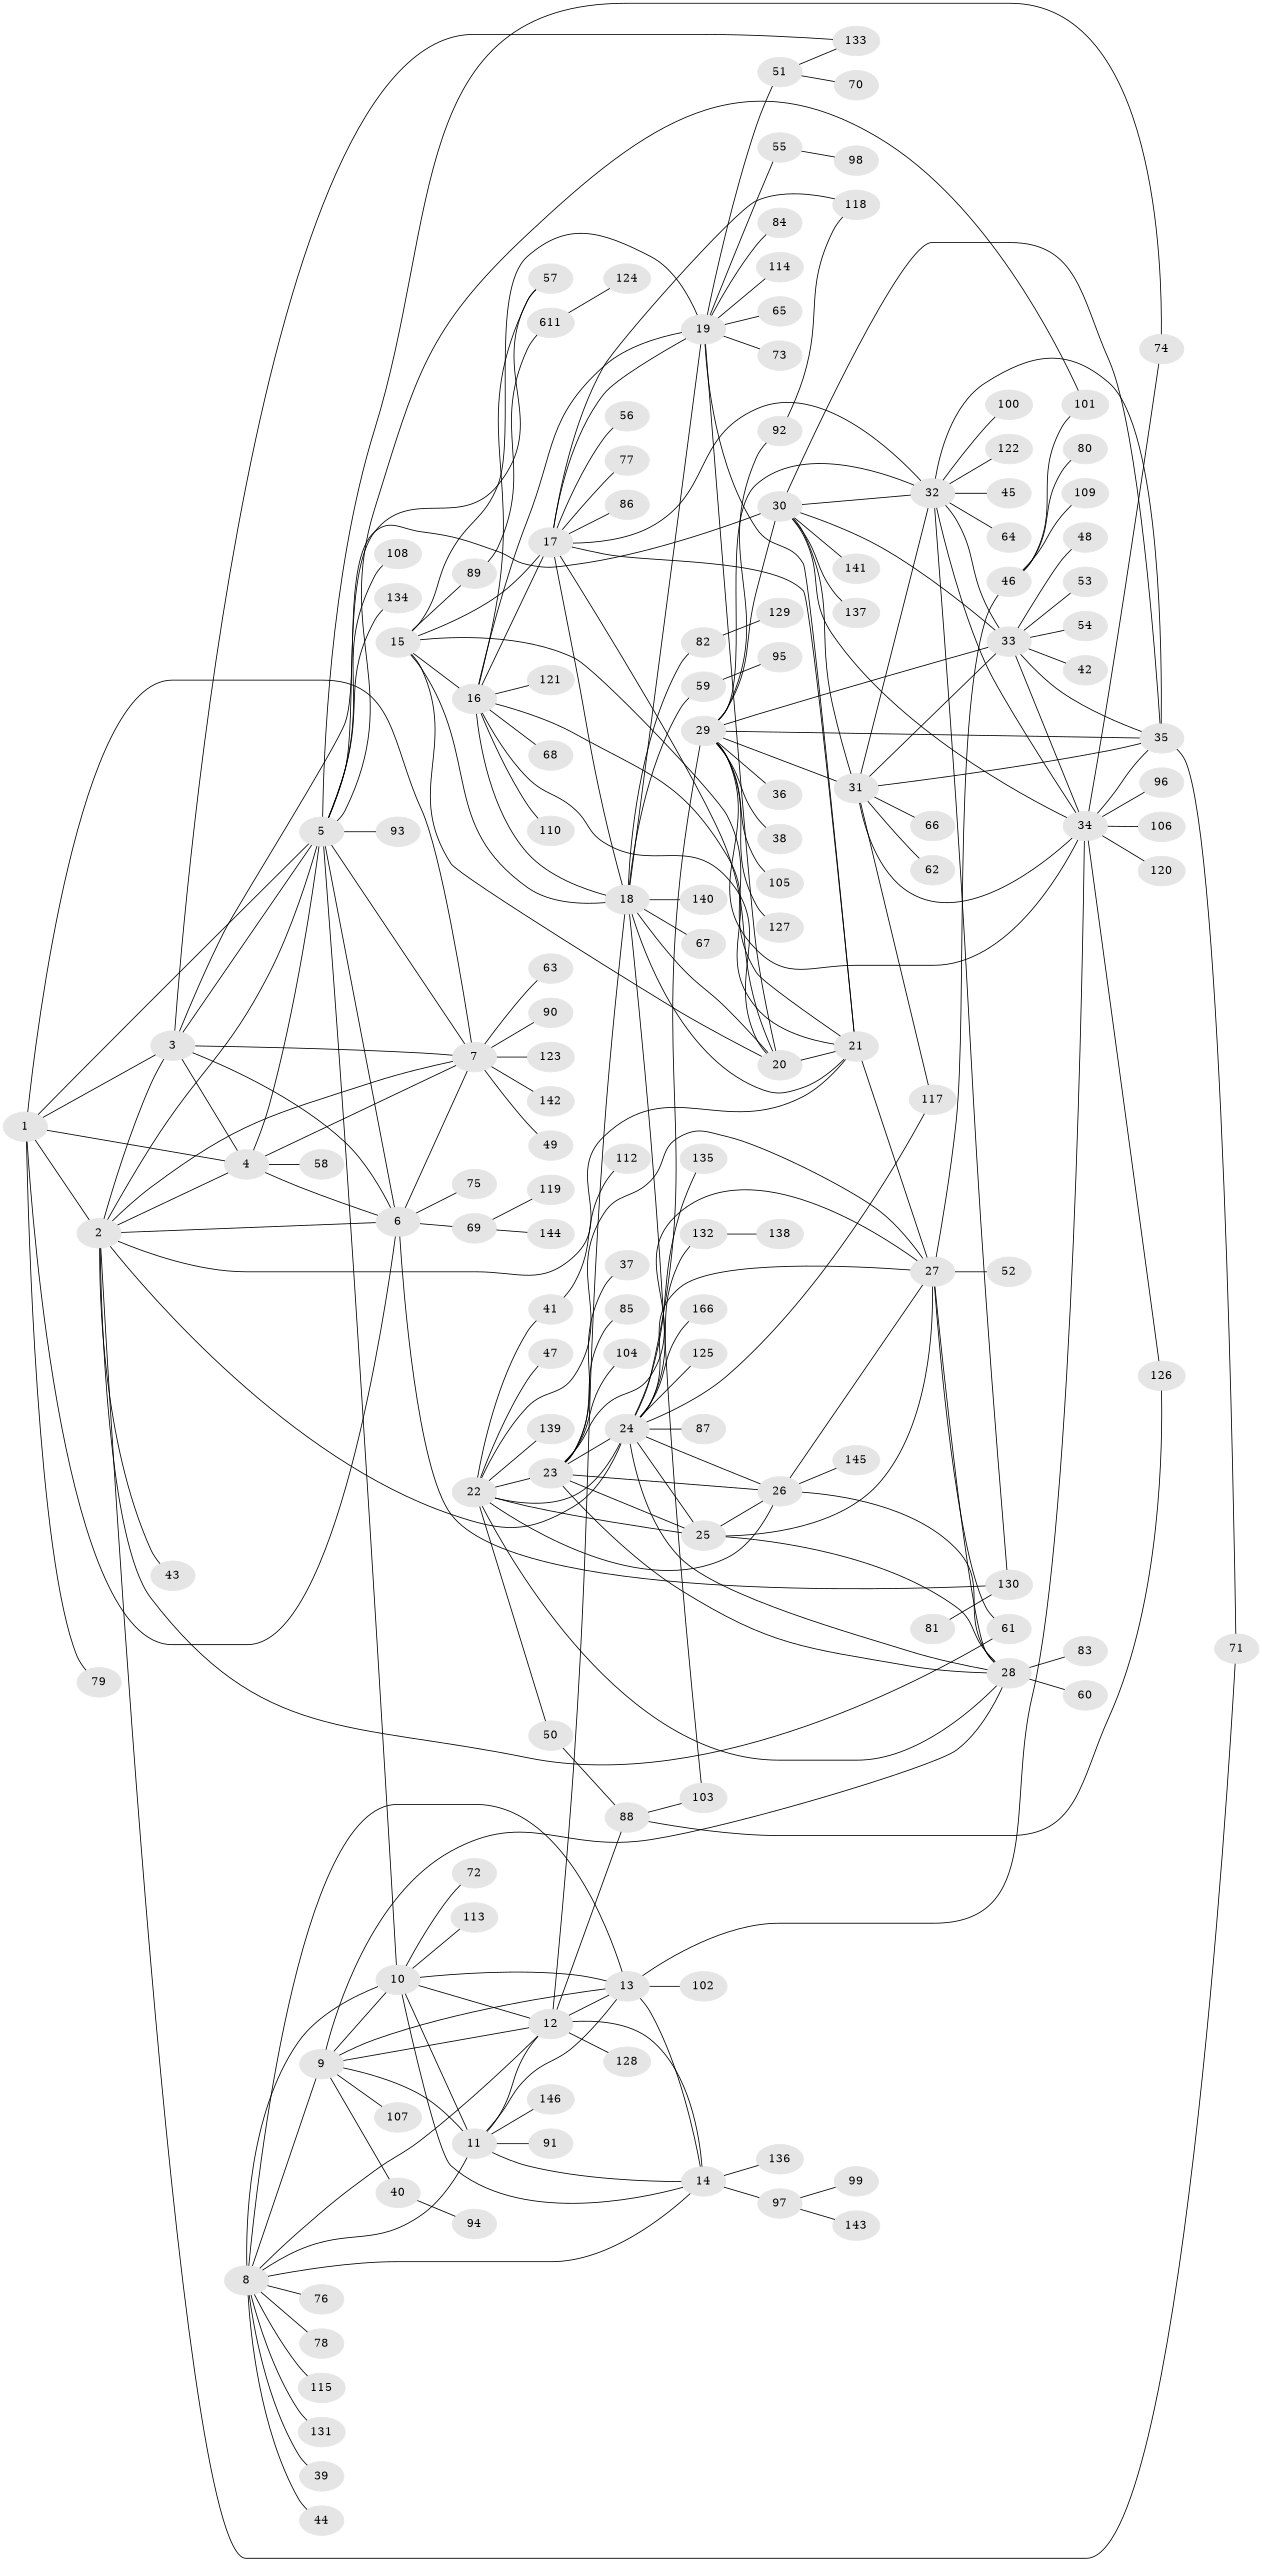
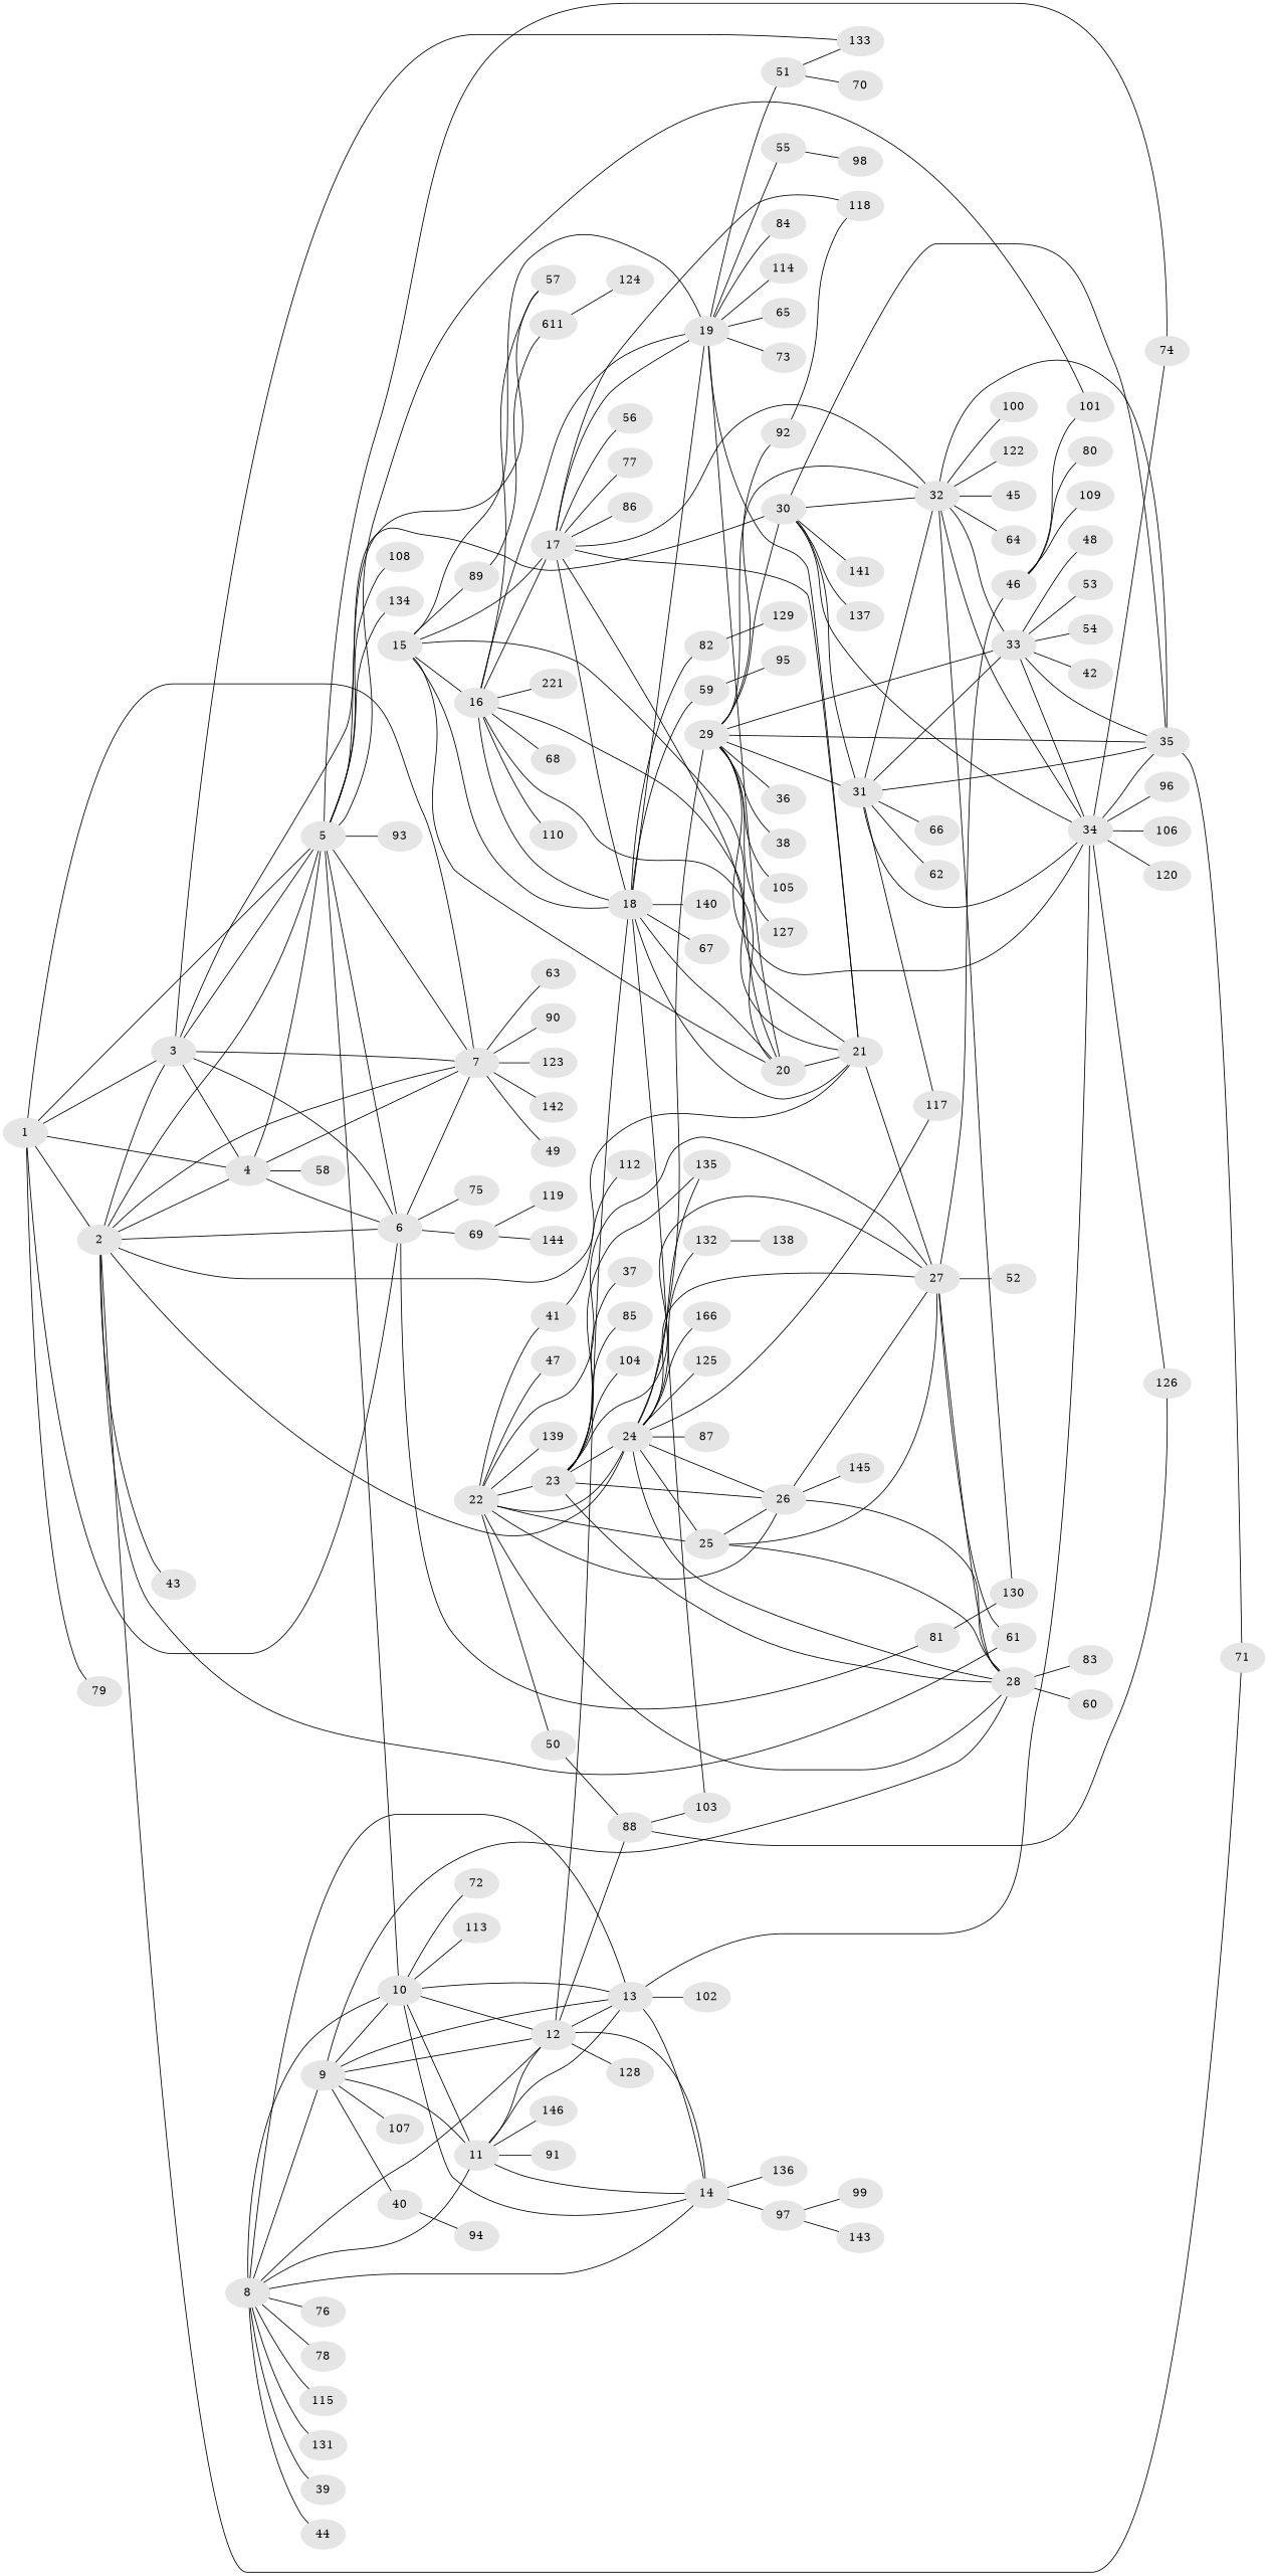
  graph {
    rankdir=LR
    node [color=gray90 style=filled]
    1
    2
    3
    4
    5
    6
    7
    79
    21
    24
    43
    61
    71
    30
    133
    58
    10
    57
    74
    93
    101
    108
    134
    69
    75
    81
    49
    63
    90
    123
    142
    27
    28
    25
    26
    29
    87
    n38 [label=166]
    117
    125
    132
    135
    34
    32
    31
    33
    35
    137
    141
    11
    12
    13
    14
    72
    113
    119
    144
    130
    8
    9
    39
    44
    76
    78
    115
    131
    40
    107
    91
    146
    18
    88
    128
    102
    97
    136
    60
    83
    94
    19
    20
    59
    67
    82
    103
    140
    126
    96
    106
    120
    99
    143
    15
    16
    17
    89
    68
    110
-   121
+   121 [label=221]
    56
    77
    86
    118
    51
    55
    65
    73
    84
    114
    n110 [label=611]
    45
    64
    100
    122
    95
    129
    70
    98
    46
    52
    22
    23
    41
    47
    50
    139
    37
    85
    104
    145
    112
    36
    38
    92
    105
    127
    138
    80
    109
    62
    66
    42
    48
    53
    54
    124
    1 -- 2
    1 -- 3
    1 -- 4
    1 -- 5
    1 -- 6
    1 -- 7
    1 -- 79
    2 -- 3
    2 -- 4
    2 -- 5
    2 -- 6
    2 -- 7
    2 -- 21
    2 -- 24
    2 -- 43
    2 -- 61
    2 -- 71
    3 -- 4
    3 -- 5
    3 -- 6
    3 -- 7
    3 -- 30
    3 -- 133
    4 -- 5
    4 -- 6
    4 -- 7
    4 -- 58
    5 -- 6
    5 -- 7
    5 -- 10
    5 -- 57
    5 -- 74
    5 -- 93
    5 -- 101
    5 -- 108
    5 -- 134
    6 -- 7
    6 -- 69
    6 -- 75
-   6 -- 130
+   6 -- 81
    7 -- 49
    7 -- 63
    7 -- 90
    7 -- 123
    7 -- 142
    21 -- 27
    24 -- 27
    24 -- 28
    24 -- 25
    24 -- 26
    24 -- 29
    24 -- 87
    24 -- n38
    24 -- 117
    24 -- 125
    24 -- 132
    24 -- 135
    30 -- 34
    30 -- 32
    30 -- 31
-   30 -- 33
    30 -- 35
    30 -- 137
    30 -- 141
    10 -- 11
    10 -- 12
    10 -- 13
    10 -- 14
    10 -- 72
    10 -- 113
    69 -- 119
    69 -- 144
    81 -- 130
    27 -- 61
    27 -- 28
    27 -- 46
    27 -- 52
    28 -- 60
    28 -- 83
    25 -- 27
    25 -- 28
    25 -- 26
    26 -- 27
    26 -- 28
    26 -- 145
    29 -- 30
    29 -- 34
    29 -- 32
    29 -- 31
    29 -- 33
    29 -- 35
    29 -- 36
    29 -- 38
    29 -- 92
    29 -- 105
    29 -- 127
    132 -- 138
    34 -- 74
    34 -- 35
    34 -- 126
    34 -- 96
    34 -- 106
    34 -- 120
    32 -- 34
    32 -- 33
    32 -- 35
    32 -- 130
    32 -- 45
    32 -- 64
    32 -- 100
    32 -- 122
    31 -- 117
    31 -- 34
    31 -- 32
    31 -- 33
    31 -- 35
    31 -- 62
    31 -- 66
    33 -- 34
    33 -- 35
    33 -- 42
    33 -- 48
    33 -- 53
    33 -- 54
    35 -- 71
    11 -- 12
    11 -- 13
    11 -- 14
    11 -- 91
    11 -- 146
    12 -- 13
    12 -- 14
    12 -- 18
    12 -- 88
    12 -- 128
    13 -- 34
    13 -- 14
    13 -- 102
    14 -- 97
    14 -- 136
    8 -- 10
    8 -- 11
    8 -- 12
    8 -- 13
    8 -- 14
    8 -- 9
    8 -- 39
    8 -- 44
    8 -- 76
    8 -- 78
    8 -- 115
    8 -- 131
    9 -- 10
    9 -- 28
    9 -- 11
    9 -- 12
    9 -- 13
    9 -- 40
    9 -- 107
    40 -- 94
    18 -- 21
    18 -- 19
    18 -- 20
    18 -- 59
    18 -- 67
    18 -- 82
    18 -- 103
    18 -- 140
    88 -- 103
    88 -- 126
    97 -- 99
    97 -- 143
    19 -- 21
    19 -- 20
    19 -- 51
    19 -- 55
    19 -- 65
    19 -- 73
    19 -- 84
    19 -- 114
    20 -- 21
    59 -- 95
    82 -- 129
    15 -- 21
    15 -- 18
    15 -- 19
    15 -- 20
    15 -- 16
    15 -- 17
    15 -- 89
    16 -- 21
    16 -- 57
    16 -- 18
    16 -- 19
    16 -- 20
    16 -- 17
    16 -- 68
    16 -- 110
    16 -- 121
    17 -- 21
    17 -- 32
    17 -- 18
    17 -- 19
    17 -- 20
    17 -- 56
    17 -- 77
    17 -- 86
    17 -- 118
    89 -- n110
    51 -- 133
    51 -- 70
    55 -- 98
    n110 -- 124
    46 -- 101
    46 -- 80
    46 -- 109
    22 -- 24
    22 -- 27
    22 -- 28
    22 -- 25
    22 -- 26
    22 -- 23
    22 -- 41
    22 -- 47
    22 -- 50
    22 -- 139
    23 -- 24
    23 -- 27
    23 -- 28
-   23 -- 25
+   23 -- 135
    23 -- 26
    23 -- 37
    23 -- 85
    23 -- 104
    41 -- 112
    50 -- 88
    92 -- 118
  }
